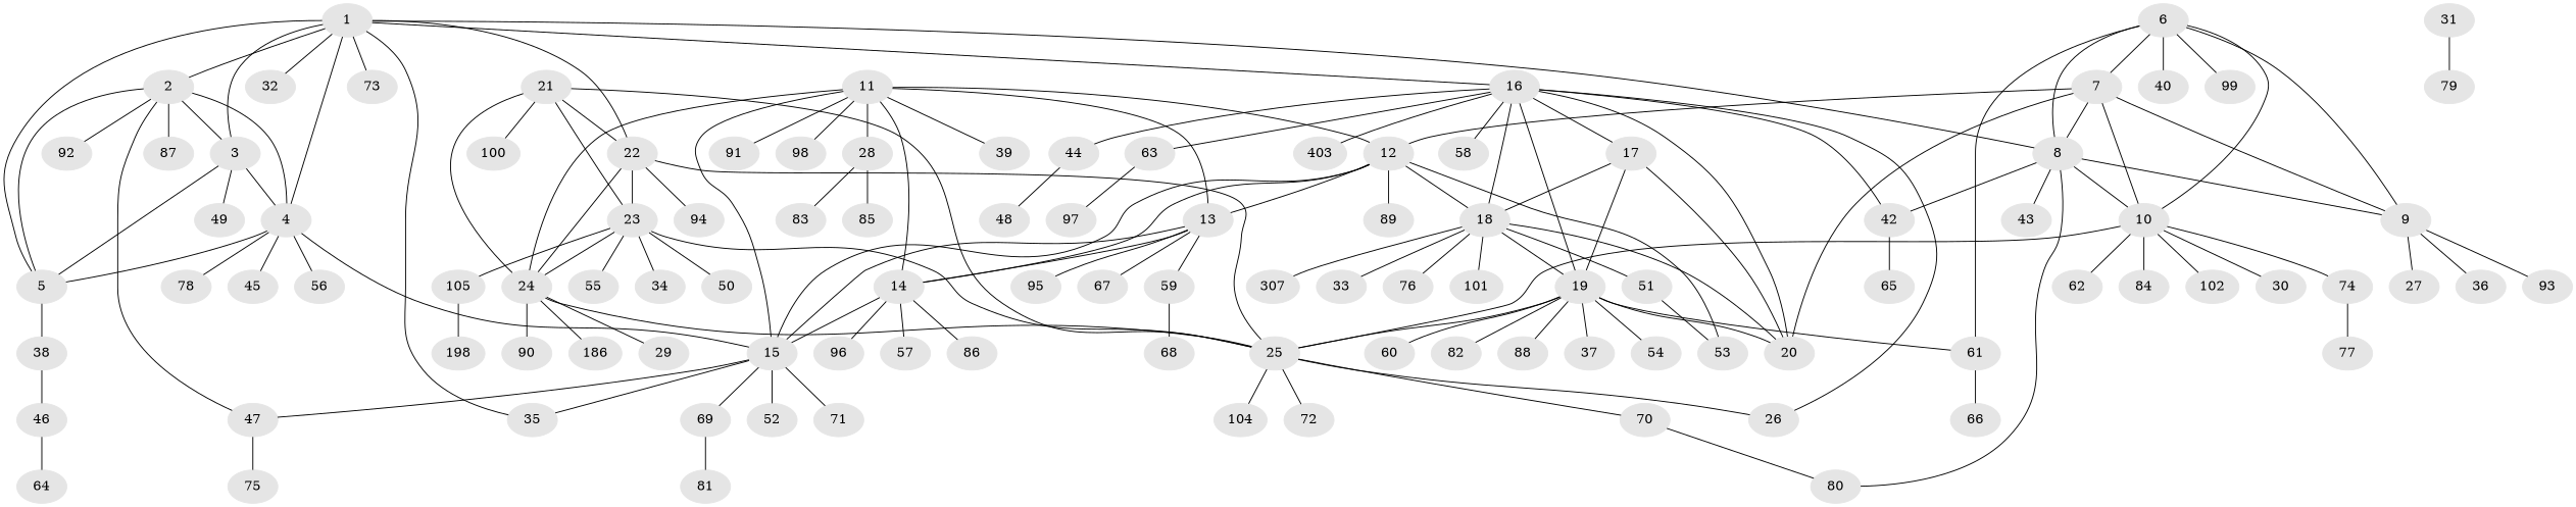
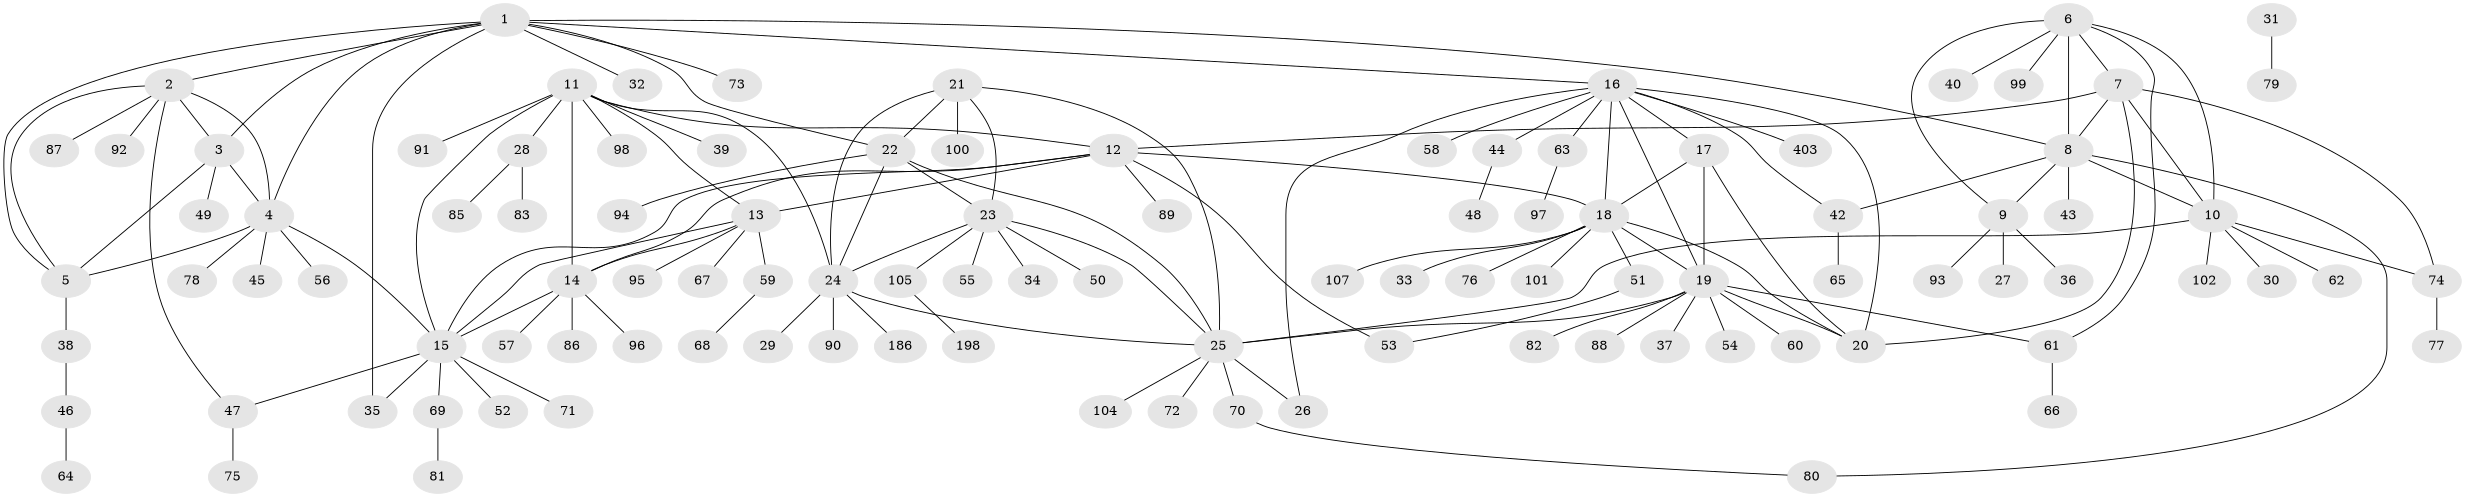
  graph {
    node [color=gray90 style=filled]
    1
    2
    3
    4
    5
    8
    16
    22
    32
    35
    73
    47
    87
    92
    49
    15
    45
    56
    78
    38
    9
    10
    42
    43
    80
    20
    18
    17
    19
    26
    44
    58
    63
    n34 [label=403]
    25
    24
    23
    94
    75
    52
    69
    71
    46
    6
    7
    40
    61
    99
    12
    27
    36
    93
    30
    62
    74
-   84
    102
    66
    13
    14
    53
    89
    65
    70
    72
    104
    77
    11
    28
    39
    91
    98
    59
    67
    95
    57
    86
    96
    29
    90
    n81 [label=186]
    83
    85
    33
    51
    76
    101
-   107 [label=307]
+   107
    31
    79
    68
    81
    37
    54
    60
    82
    88
    48
    97
    21
    100
    34
    50
    55
    105
    n106 [label=198]
    64
    1 -- 2
    1 -- 3
    1 -- 4
    1 -- 5
    1 -- 8
    1 -- 16
    1 -- 22
    1 -- 32
    1 -- 35
    1 -- 73
    2 -- 3
    2 -- 4
    2 -- 5
    2 -- 47
    2 -- 87
    2 -- 92
    3 -- 4
    3 -- 5
    3 -- 49
    4 -- 5
    4 -- 15
    4 -- 45
    4 -- 56
    4 -- 78
    5 -- 38
    8 -- 9
    8 -- 10
    8 -- 42
    8 -- 43
    8 -- 80
    16 -- 42
    16 -- 20
    16 -- 18
    16 -- 17
    16 -- 19
    16 -- 26
    16 -- 44
    16 -- 58
    16 -- 63
    16 -- n34
    22 -- 25
    22 -- 24
    22 -- 23
    22 -- 94
    47 -- 75
    15 -- 35
    15 -- 47
    15 -- 52
    15 -- 69
    15 -- 71
    38 -- 46
    9 -- 27
    9 -- 36
    9 -- 93
    10 -- 25
    10 -- 30
    10 -- 62
    10 -- 74
-   10 -- 84
    10 -- 102
    42 -- 65
    18 -- 20
    18 -- 19
    18 -- 33
    18 -- 51
    18 -- 76
    18 -- 101
    18 -- 107
    17 -- 20
    17 -- 18
    17 -- 19
    19 -- 20
    19 -- 25
    19 -- 61
    19 -- 37
    19 -- 54
    19 -- 60
    19 -- 82
    19 -- 88
    44 -- 48
    63 -- 97
    25 -- 26
    25 -- 70
    25 -- 72
    25 -- 104
    24 -- 25
    24 -- 29
    24 -- 90
    24 -- n81
    23 -- 25
    23 -- 24
    23 -- 34
    23 -- 50
    23 -- 55
    23 -- 105
    69 -- 81
    46 -- 64
    6 -- 8
    6 -- 9
    6 -- 10
    6 -- 7
    6 -- 40
    6 -- 61
    6 -- 99
    7 -- 8
-   7 -- 9
+   7 -- 74
    7 -- 10
    7 -- 20
    7 -- 12
    61 -- 66
    12 -- 15
    12 -- 18
    12 -- 13
    12 -- 14
    12 -- 53
    12 -- 89
    74 -- 77
    13 -- 15
    13 -- 14
    13 -- 59
    13 -- 67
    13 -- 95
    14 -- 15
    14 -- 57
    14 -- 86
    14 -- 96
    70 -- 80
    11 -- 15
    11 -- 24
    11 -- 12
    11 -- 13
    11 -- 14
    11 -- 28
    11 -- 39
    11 -- 91
    11 -- 98
    28 -- 83
    28 -- 85
    59 -- 68
    51 -- 53
    31 -- 79
    21 -- 22
    21 -- 25
    21 -- 24
    21 -- 23
    21 -- 100
    105 -- n106
  }
